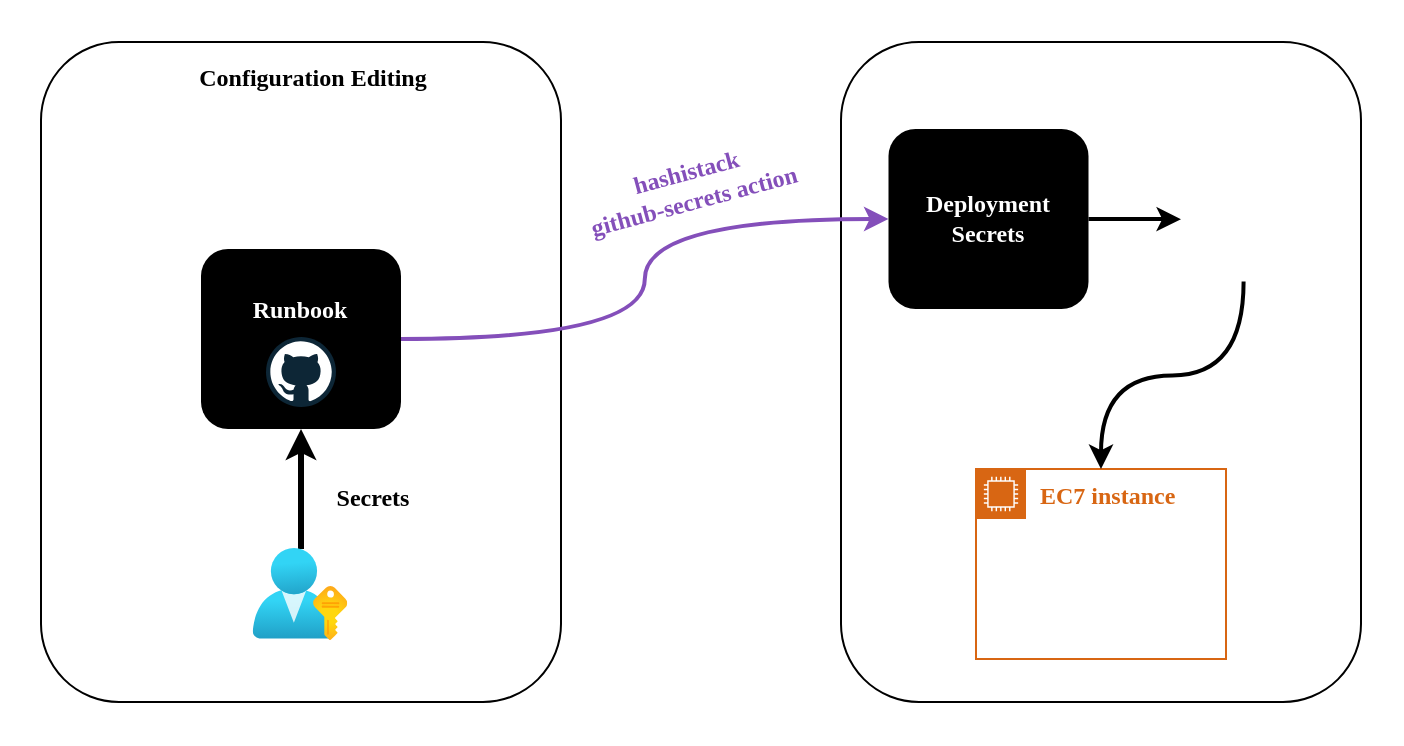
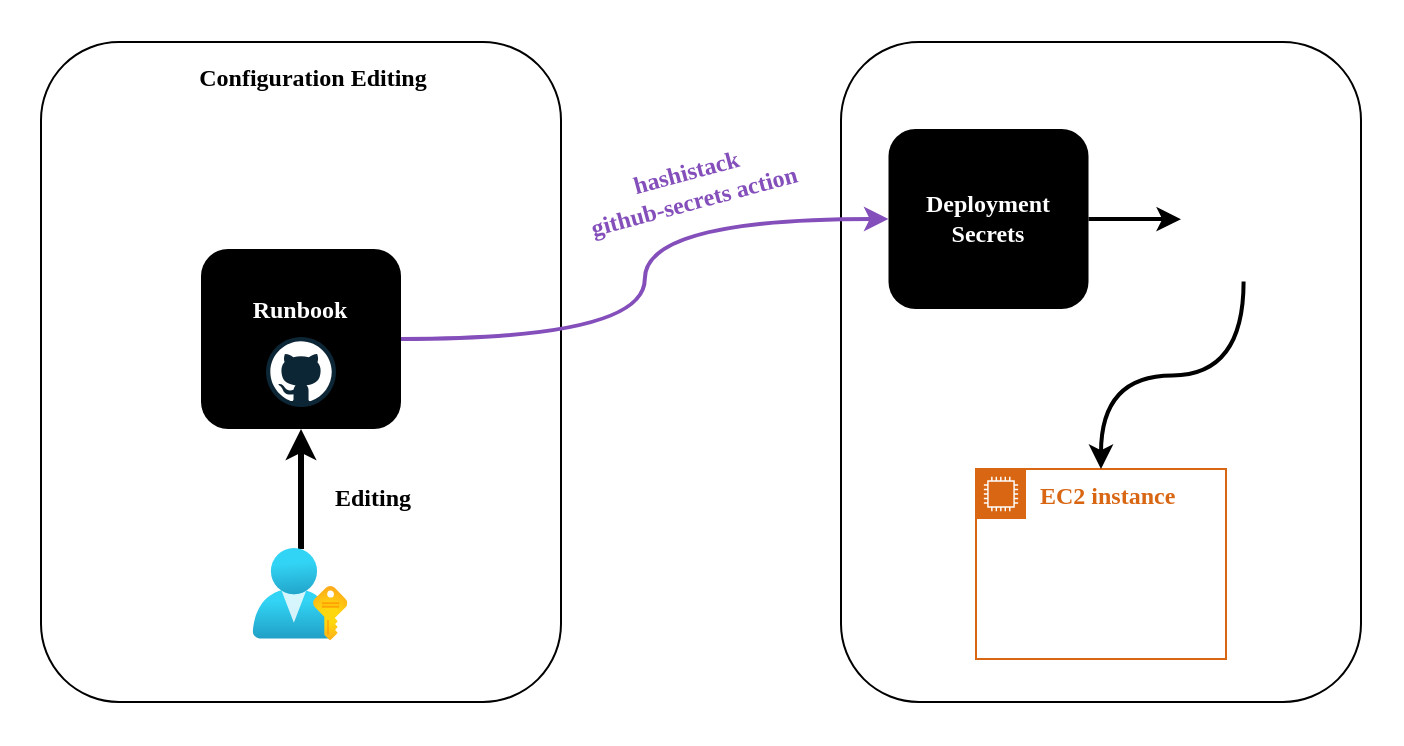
  <mxCell id="0" />
  <mxCell id="1" parent="0" />
  <mxCell id="2" value="" style="rounded=1;whiteSpace=wrap;html=1;" vertex="1" parent="1"><mxGeometry x="420" y="20.5" width="260" height="330" as="geometry" /></mxCell>
  <mxCell id="3" value="" style="rounded=1;whiteSpace=wrap;html=1;" vertex="1" parent="1"><mxGeometry x="20" y="20.5" width="260" height="330" as="geometry" /></mxCell>
  <mxCell id="4" style="edgeStyle=orthogonalEdgeStyle;rounded=0;orthogonalLoop=1;jettySize=auto;html=1;exitX=1;exitY=0.5;exitDx=0;exitDy=0;curved=1;strokeWidth=2;strokeColor=#844FBA;" edge="1" parent="1" source="5" target="8"><mxGeometry relative="1" as="geometry" /></mxCell>
  <mxCell id="5" value="&lt;b&gt;Runbook&lt;br&gt;&lt;/b&gt;&lt;br&gt;&lt;br&gt;" style="rounded=1;whiteSpace=wrap;html=1;fontFamily=Ubuntu;strokeColor=none;fillColor=#000000;fontColor=#FFFFFF;" vertex="1" parent="1"><mxGeometry x="100" y="124" width="100" height="90" as="geometry" /></mxCell>
  <mxCell id="6" value="" style="dashed=0;outlineConnect=0;html=1;align=center;labelPosition=center;verticalLabelPosition=bottom;verticalAlign=top;shape=mxgraph.weblogos.github" vertex="1" parent="1"><mxGeometry x="132.5" y="168" width="35" height="35" as="geometry" /></mxCell>
  <mxCell id="7" style="edgeStyle=orthogonalEdgeStyle;rounded=0;orthogonalLoop=1;jettySize=auto;html=1;exitX=1;exitY=0.5;exitDx=0;exitDy=0;strokeWidth=2;" edge="1" parent="1" source="8" target="15"><mxGeometry relative="1" as="geometry" /></mxCell>
  <mxCell id="8" value="&lt;b&gt;Deployment Secrets&lt;/b&gt;" style="rounded=1;whiteSpace=wrap;html=1;fontFamily=Ubuntu;strokeColor=none;fillColor=#000000;fontColor=#FFFFFF;" vertex="1" parent="1"><mxGeometry x="443.75" y="64" width="100" height="90" as="geometry" /></mxCell>
  <mxCell id="9" style="edgeStyle=orthogonalEdgeStyle;rounded=0;orthogonalLoop=1;jettySize=auto;html=1;entryX=0.5;entryY=1;entryDx=0;entryDy=0;fontFamily=Ubuntu;strokeWidth=3;" edge="1" parent="1" source="10" target="5"><mxGeometry relative="1" as="geometry" /></mxCell>
  <mxCell id="10" value="" style="image;aspect=fixed;html=1;points=[];align=center;fontSize=12;image=img/lib/azure2/azure_stack/User_Subscriptions.svg;" vertex="1" parent="1"><mxGeometry x="126.3" y="274" width="47.39" height="46" as="geometry" /></mxCell>
  <mxCell id="11" value="&lt;font face=&quot;Ubuntu&quot;&gt;&lt;b&gt;Configuration Editing&lt;/b&gt;&lt;/font&gt;" style="text;html=1;strokeColor=none;fillColor=none;align=center;verticalAlign=middle;whiteSpace=wrap;rounded=0;" vertex="1" parent="1"><mxGeometry x="50" y="24" width="212.5" height="30" as="geometry" /></mxCell>
- <mxCell id="12" value="&lt;font face=&quot;Ubuntu&quot;&gt;&lt;b&gt;Secrets&lt;br&gt;&lt;/b&gt;&lt;/font&gt;" style="text;html=1;strokeColor=none;fillColor=none;align=center;verticalAlign=middle;whiteSpace=wrap;rounded=0;" vertex="1" parent="1"><mxGeometry x="80" y="234" width="212.5" height="30" as="geometry" /></mxCell>
- <mxCell id="13" value="&lt;font face=&quot;Ubuntu&quot;&gt;&lt;b&gt;EC7 instance&lt;/b&gt;&lt;/font&gt;" style="points=[[0,0],[0.25,0],[0.5,0],[0.75,0],[1,0],[1,0.25],[1,0.5],[1,0.75],[1,1],[0.75,1],[0.5,1],[0.25,1],[0,1],[0,0.75],[0,0.5],[0,0.25]];outlineConnect=0;gradientColor=none;html=1;whiteSpace=wrap;fontSize=12;fontStyle=0;container=1;pointerEvents=0;collapsible=0;recursiveResize=0;shape=mxgraph.aws4.group;grIcon=mxgraph.aws4.group_ec2_instance_contents;strokeColor=#D86613;fillColor=none;verticalAlign=top;align=left;spacingLeft=30;fontColor=#D86613;dashed=0;" vertex="1" parent="1"><mxGeometry x="487.5" y="234" width="125" height="95" as="geometry" /></mxCell>
+ <mxCell id="12" value="&lt;font face=&quot;Ubuntu&quot;&gt;&lt;b&gt;Editing&lt;br&gt;&lt;/b&gt;&lt;/font&gt;" style="text;html=1;strokeColor=none;fillColor=none;align=center;verticalAlign=middle;whiteSpace=wrap;rounded=0;" vertex="1" parent="1"><mxGeometry x="80" y="234" width="212.5" height="30" as="geometry" /></mxCell>
+ <mxCell id="13" value="&lt;font face=&quot;Ubuntu&quot;&gt;&lt;b&gt;EC2 instance&lt;/b&gt;&lt;/font&gt;" style="points=[[0,0],[0.25,0],[0.5,0],[0.75,0],[1,0],[1,0.25],[1,0.5],[1,0.75],[1,1],[0.75,1],[0.5,1],[0.25,1],[0,1],[0,0.75],[0,0.5],[0,0.25]];outlineConnect=0;gradientColor=none;html=1;whiteSpace=wrap;fontSize=12;fontStyle=0;container=1;pointerEvents=0;collapsible=0;recursiveResize=0;shape=mxgraph.aws4.group;grIcon=mxgraph.aws4.group_ec2_instance_contents;strokeColor=#D86613;fillColor=none;verticalAlign=top;align=left;spacingLeft=30;fontColor=#D86613;dashed=0;" vertex="1" parent="1"><mxGeometry x="487.5" y="234" width="125" height="95" as="geometry" /></mxCell>
  <mxCell id="14" style="edgeStyle=orthogonalEdgeStyle;rounded=0;orthogonalLoop=1;jettySize=auto;html=1;strokeWidth=2;curved=1;" edge="1" parent="1" source="15" target="13"><mxGeometry relative="1" as="geometry" /></mxCell>
  <mxCell id="15" value="" style="shape=image;verticalLabelPosition=bottom;labelBackgroundColor=default;verticalAlign=top;aspect=fixed;imageAspect=0;image=https://i.pinimg.com/originals/b2/8c/bc/b28cbc9db0648f3d69ea24eebe3ff4a2.png;" vertex="1" parent="1"><mxGeometry x="590" y="77.75" width="62.5" height="62.5" as="geometry" /></mxCell>
  <mxCell id="16" value="&lt;font face=&quot;Ubuntu&quot;&gt;&lt;b style=&quot;&quot;&gt;&lt;font color=&quot;#844fba&quot;&gt;hashistack&lt;br&gt;github-secrets action&lt;/font&gt;&lt;br&gt;&lt;/b&gt;&lt;/font&gt;" style="text;html=1;strokeColor=none;fillColor=none;align=center;verticalAlign=middle;whiteSpace=wrap;rounded=0;rotation=-15;" vertex="1" parent="1"><mxGeometry x="230" y="77.75" width="230" height="30" as="geometry" /></mxCell>
